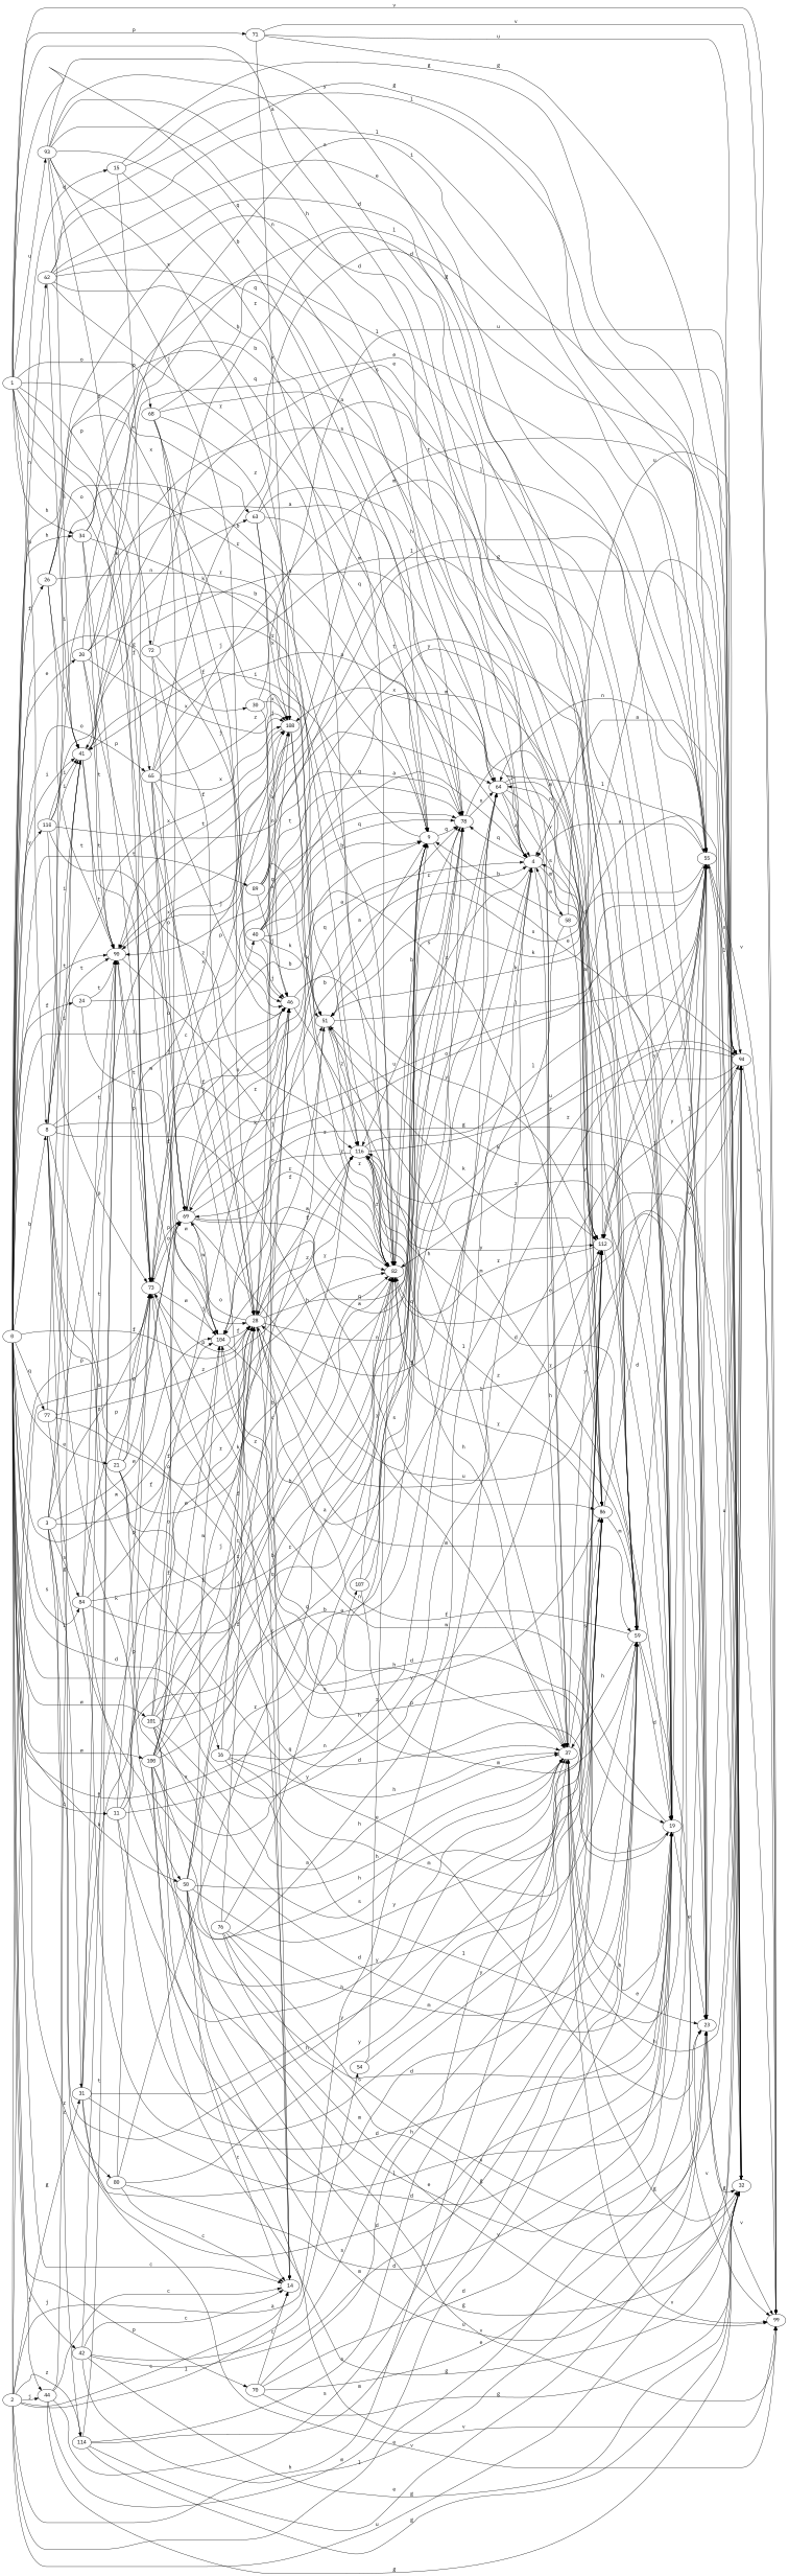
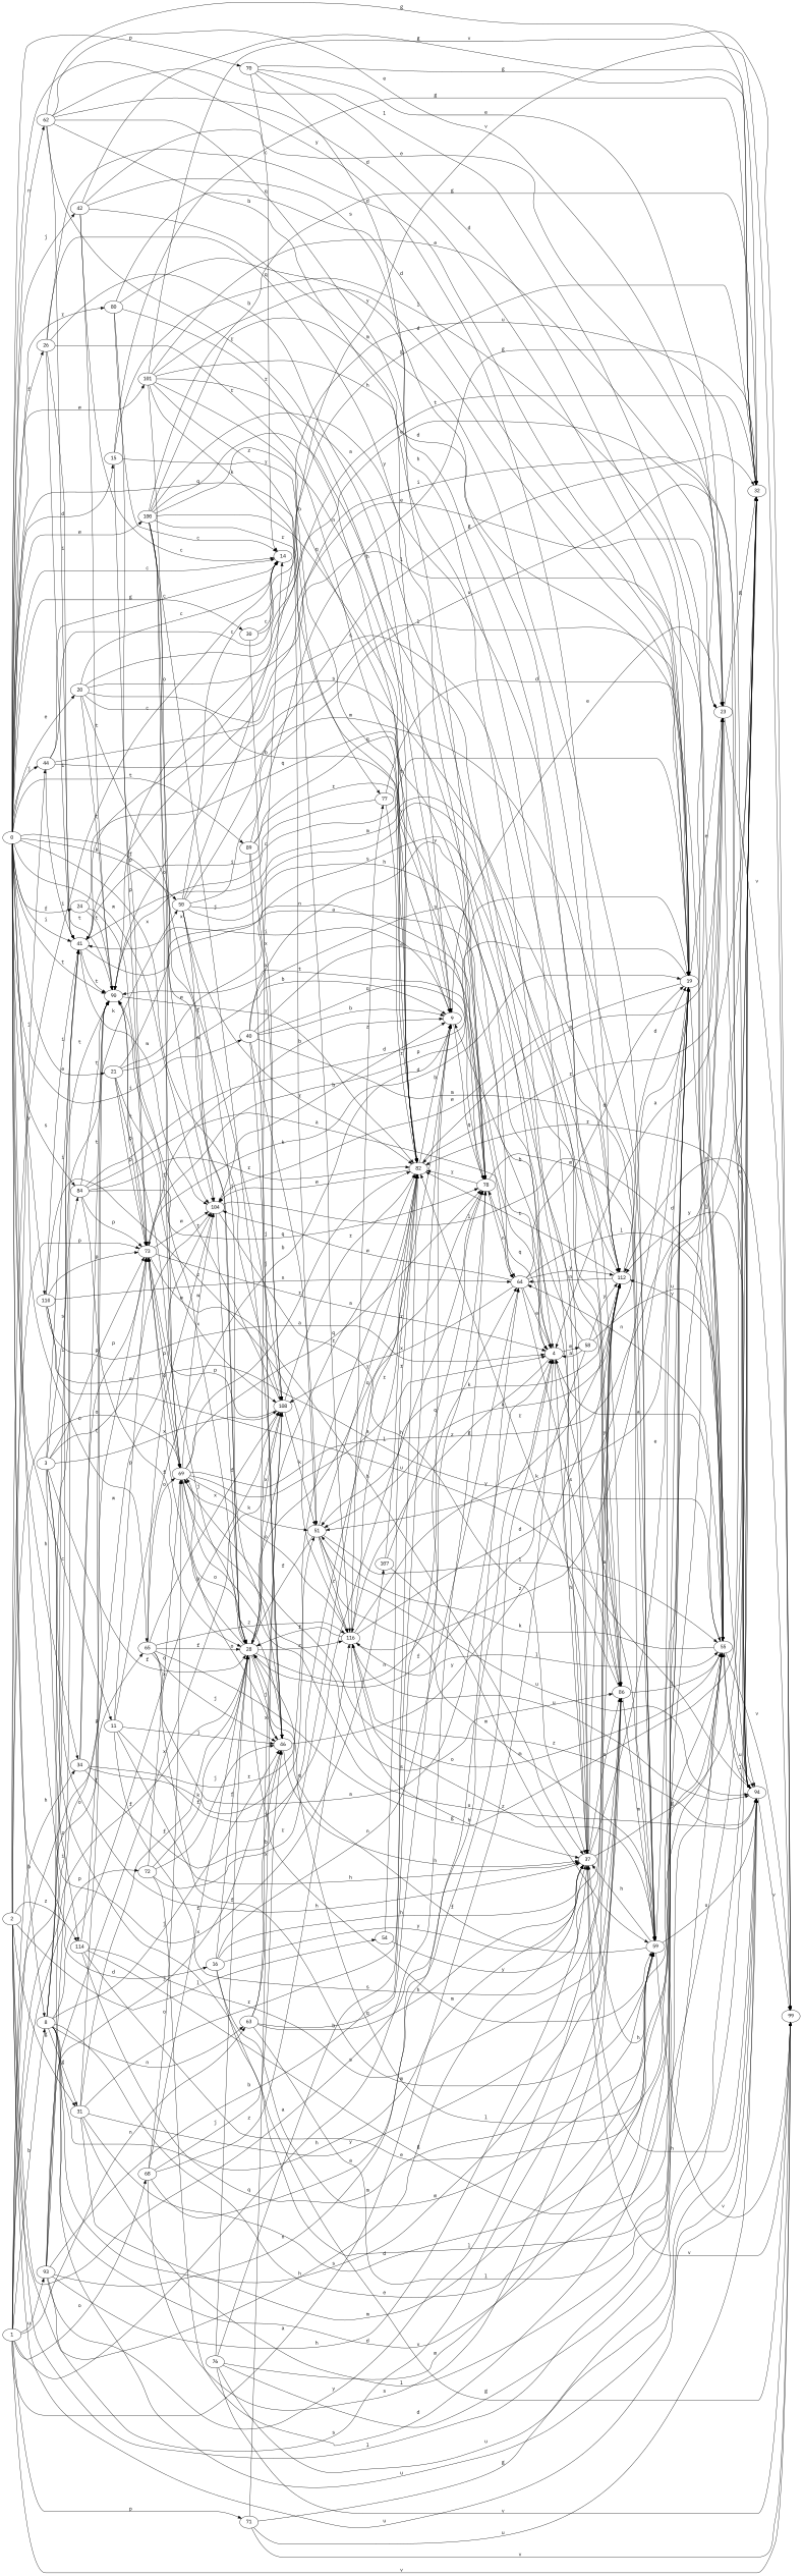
  strict digraph {
    fontname="IBM Plex Mono"
    rankdir=LR
    node [fontname="IBM Plex Mono"]
    edge [fontname="IBM Plex Mono"]
    0
    8
    11
    14
    15
    16
    20
    21
    24
    26
    28
    30
    34
    40
    41
    42
    44
    50
    62
    65
    70
    77
    80
    84
    89
    90
    100
    101
    104
    107
    108
    110
    112
    63
    31
    37
    94
    19
    23
    46
    86
    78
    73
    9
    55
    32
    82
    59
    64
    4
    69
    116
    51
    99
    76
    1
    68
    71
    72
    93
    58
    2
    54
    114
    3
    0 -> 8 [label=b]
    0 -> 11 [label=c]
    0 -> 14 [label=c]
    0 -> 15 [label=d]
    0 -> 16 [label=d]
    0 -> 20 [label=e]
    0 -> 21 [label=e]
    0 -> 24 [label=f]
    0 -> 26 [label=f]
    0 -> 28 [label=f]
    0 -> 30 [label=g]
    0 -> 34 [label=h]
    0 -> 40 [label=i]
    0 -> 41 [label=i]
    0 -> 42 [label=j]
    0 -> 44 [label=j]
    0 -> 50 [label=k]
    0 -> 62 [label=n]
    0 -> 65 [label=o]
    0 -> 70 [label=p]
    0 -> 77 [label=q]
    0 -> 80 [label=r]
    0 -> 84 [label=s]
    0 -> 89 [label=t]
    0 -> 90 [label=t]
    0 -> 100 [label=w]
    0 -> 101 [label=w]
    0 -> 104 [label=w]
    0 -> 107 [label=x]
    0 -> 108 [label=x]
    0 -> 110 [label=y]
    0 -> 112 [label=y]
    8 -> 41 [label=i]
    8 -> 50 [label=k]
    8 -> 90 [label=t]
    8 -> 108 [label=x]
    8 -> 63 [label=n]
    8 -> 31 [label=g]
    8 -> 37 [label=h]
    8 -> 94 [label=u]
    8 -> 19 [label=d]
    8 -> 23 [label=e]
    8 -> 46 [label=j]
    8 -> 86 [label=s]
    11 -> 37 [label=h]
    11 -> 46 [label=j]
    11 -> 86 [label=s]
    11 -> 78 [label=q]
    11 -> 73 [label=p]
    11 -> 9 [label=b]
    15 -> 73 [label=p]
    15 -> 55 [label=l]
    15 -> 32 [label=g]
    15 -> 82 [label=r]
    16 -> 28 [label=f]
    16 -> 112 [label=y]
    16 -> 37 [label=h]
    16 -> 55 [label=l]
    16 -> 59 [label=m]
    16 -> 64 [label=n]
    20 -> 14 [label=c]
    20 -> 90 [label=t]
    20 -> 108 [label=x]
    20 -> 23 [label=e]
    20 -> 86 [label=s]
    20 -> 9 [label=b]
    20 -> 55 [label=l]
    21 -> 108 [label=x]
    21 -> 46 [label=j]
    21 -> 86 [label=s]
    21 -> 73 [label=p]
    21 -> 9 [label=b]
    21 -> 4 [label=a]
    24 -> 28 [label=f]
    24 -> 90 [label=t]
    24 -> 78 [label=q]
    26 -> 41 [label=i]
    26 -> 90 [label=t]
    26 -> 19 [label=d]
    26 -> 78 [label=q]
    26 -> 9 [label=b]
    26 -> 82 [label=r]
    28 -> 14 [label=c]
    28 -> 108 [label=x]
    28 -> 46 [label=j]
    28 -> 78 [label=q]
    28 -> 73 [label=p]
    28 -> 55 [label=l]
    28 -> 82 [label=r]
    28 -> 59 [label=m]
    28 -> 64 [label=n]
    28 -> 69 [label=o]
    28 -> 116 [label=z]
    30 -> 14 [label=c]
    30 -> 108 [label=x]
    30 -> 94 [label=u]
    34 -> 90 [label=t]
    34 -> 73 [label=p]
    34 -> 9 [label=b]
    34 -> 82 [label=r]
    34 -> 51 [label=k]
    40 -> 112 [label=y]
    40 -> 46 [label=j]
    40 -> 86 [label=s]
    40 -> 78 [label=q]
    40 -> 9 [label=b]
    40 -> 59 [label=m]
    40 -> 4 [label=a]
    40 -> 51 [label=k]
    41 -> 90 [label=t]
    41 -> 104 [label=w]
    41 -> 23 [label=e]
    41 -> 59 [label=m]
    41 -> 64 [label=n]
    42 -> 14 [label=c]
    42 -> 90 [label=t]
    42 -> 23 [label=e]
    42 -> 86 [label=s]
    42 -> 32 [label=g]
    42 -> 59 [label=m]
    44 -> 14 [label=c]
    44 -> 41 [label=i]
    44 -> 86 [label=s]
    44 -> 32 [label=g]
    44 -> 59 [label=m]
    50 -> 14 [label=c]
    50 -> 104 [label=w]
    50 -> 112 [label=y]
    50 -> 37 [label=h]
    50 -> 94 [label=u]
    50 -> 46 [label=j]
    50 -> 32 [label=g]
    50 -> 82 [label=r]
    50 -> 99 [label=v]
    62 -> 41 [label=i]
    62 -> 19 [label=d]
    62 -> 23 [label=e]
    62 -> 78 [label=q]
    62 -> 9 [label=b]
    62 -> 55 [label=l]
    62 -> 32 [label=g]
    62 -> 82 [label=r]
    65 -> 28 [label=f]
    65 -> 104 [label=w]
    65 -> 108 [label=x]
    65 -> 46 [label=j]
    65 -> 32 [label=g]
    65 -> 59 [label=m]
    65 -> 4 [label=a]
    65 -> 69 [label=o]
    65 -> 116 [label=z]
    70 -> 14 [label=c]
    70 -> 37 [label=h]
    70 -> 19 [label=d]
    70 -> 23 [label=e]
    70 -> 32 [label=g]
    77 -> 41 [label=i]
    77 -> 19 [label=d]
    77 -> 82 [label=r]
-   77 -> 116 [label=z]
+   116 -> 77 [label=z]
    80 -> 14 [label=c]
    80 -> 112 [label=y]
    80 -> 19 [label=d]
    80 -> 73 [label=p]
    80 -> 82 [label=r]
    84 -> 28 [label=f]
    84 -> 90 [label=t]
    84 -> 19 [label=d]
    84 -> 78 [label=q]
    84 -> 73 [label=p]
    84 -> 82 [label=r]
    84 -> 4 [label=a]
    89 -> 108 [label=x]
    89 -> 46 [label=j]
    89 -> 78 [label=q]
    89 -> 32 [label=g]
    89 -> 82 [label=r]
    90 -> 73 [label=p]
    90 -> 55 [label=l]
    90 -> 82 [label=r]
    100 -> 28 [label=f]
    100 -> 104 [label=w]
    100 -> 112 [label=y]
    100 -> 37 [label=h]
    100 -> 19 [label=d]
    100 -> 46 [label=j]
    100 -> 78 [label=q]
    100 -> 32 [label=g]
    100 -> 82 [label=r]
    100 -> 64 [label=n]
    100 -> 69 [label=o]
    101 -> 37 [label=h]
    101 -> 19 [label=d]
    101 -> 23 [label=e]
    101 -> 9 [label=b]
    101 -> 4 [label=a]
    101 -> 69 [label=o]
    101 -> 116 [label=z]
    101 -> 51 [label=k]
    101 -> 99 [label=v]
    104 -> 28 [label=f]
    104 -> 37 [label=h]
    104 -> 9 [label=b]
    104 -> 55 [label=l]
    107 -> 78 [label=q]
    107 -> 82 [label=r]
    107 -> 59 [label=m]
    108 -> 90 [label=t]
    108 -> 73 [label=p]
    108 -> 82 [label=r]
    108 -> 51 [label=k]
    110 -> 41 [label=i]
+   110 -> 94 [label=u]
    110 -> 73 [label=p]
    110 -> 55 [label=l]
    110 -> 64 [label=n]
    110 -> 4 [label=a]
    110 -> 116 [label=z]
    112 -> 19 [label=d]
    112 -> 82 [label=r]
    112 -> 64 [label=n]
    112 -> 51 [label=k]
    63 -> 108 [label=x]
    63 -> 37 [label=h]
    63 -> 46 [label=j]
    63 -> 78 [label=q]
    63 -> 55 [label=l]
    31 -> 28 [label=f]
    31 -> 90 [label=t]
    31 -> 112 [label=y]
    31 -> 19 [label=d]
    31 -> 55 [label=l]
    31 -> 82 [label=r]
    31 -> 59 [label=m]
    37 -> 112 [label=y]
    37 -> 23 [label=e]
    37 -> 86 [label=s]
    37 -> 32 [label=g]
    37 -> 99 [label=v]
    94 -> 41 [label=i]
    94 -> 112 [label=y]
    94 -> 37 [label=h]
    94 -> 55 [label=l]
    94 -> 82 [label=r]
    94 -> 116 [label=z]
    94 -> 99 [label=v]
    19 -> 90 [label=t]
    19 -> 104 [label=w]
    19 -> 37 [label=h]
    19 -> 23 [label=e]
    19 -> 73 [label=p]
    19 -> 55 [label=l]
    19 -> 116 [label=z]
    19 -> 51 [label=k]
    23 -> 94 [label=u]
    23 -> 32 [label=g]
    23 -> 82 [label=r]
    23 -> 99 [label=v]
    46 -> 112 [label=y]
    46 -> 37 [label=h]
    46 -> 69 [label=o]
    86 -> 55 [label=l]
    86 -> 82 [label=r]
    86 -> 59 [label=m]
    78 -> 90 [label=t]
    78 -> 82 [label=r]
    78 -> 59 [label=m]
    78 -> 64 [label=n]
    73 -> 90 [label=t]
    73 -> 104 [label=w]
    73 -> 37 [label=h]
    73 -> 19 [label=d]
    73 -> 9 [label=b]
    73 -> 4 [label=a]
    73 -> 69 [label=o]
    9 -> 41 [label=i]
    9 -> 23 [label=e]
    9 -> 78 [label=q]
    55 -> 112 [label=y]
    55 -> 94 [label=u]
    55 -> 64 [label=n]
    55 -> 4 [label=a]
    55 -> 69 [label=o]
    55 -> 51 [label=k]
    55 -> 99 [label=v]
    32 -> 90 [label=t]
    32 -> 4 [label=a]
    32 -> 51 [label=k]
    82 -> 104 [label=w]
    82 -> 23 [label=e]
    82 -> 9 [label=b]
    59 -> 28 [label=f]
    59 -> 37 [label=h]
    59 -> 94 [label=u]
    59 -> 19 [label=d]
    59 -> 4 [label=a]
    59 -> 116 [label=z]
    59 -> 99 [label=v]
    64 -> 104 [label=w]
    64 -> 108 [label=x]
    64 -> 112 [label=y]
    64 -> 19 [label=d]
    64 -> 86 [label=s]
    64 -> 55 [label=l]
    64 -> 4 [label=a]
    4 -> 37 [label=h]
    4 -> 78 [label=q]
    4 -> 116 [label=z]
    4 -> 58 [label=m]
    69 -> 104 [label=w]
    69 -> 94 [label=u]
    69 -> 86 [label=s]
    69 -> 78 [label=q]
    69 -> 73 [label=p]
    69 -> 32 [label=g]
    69 -> 82 [label=r]
    69 -> 4 [label=a]
    69 -> 51 [label=k]
    116 -> 28 [label=f]
    116 -> 112 [label=y]
    116 -> 37 [label=h]
    116 -> 94 [label=u]
    116 -> 19 [label=d]
    116 -> 55 [label=l]
    116 -> 82 [label=r]
    116 -> 69 [label=o]
    51 -> 28 [label=f]
    51 -> 94 [label=u]
    51 -> 55 [label=l]
    51 -> 82 [label=r]
    51 -> 59 [label=m]
    51 -> 116 [label=z]
    99 -> 112 [label=y]
    76 -> 28 [label=f]
    76 -> 94 [label=u]
    76 -> 9 [label=b]
    76 -> 32 [label=g]
    76 -> 59 [label=m]
    76 -> 99 [label=v]
    1 -> 8 [label=b]
    1 -> 28 [label=f]
    1 -> 34 [label=h]
    1 -> 65 [label=o]
    1 -> 104 [label=w]
    1 -> 63 [label=n]
    1 -> 78 [label=q]
    1 -> 4 [label=a]
    1 -> 99 [label=v]
    1 -> 68 [label=o]
    1 -> 71 [label=p]
    1 -> 72 [label=p]
    1 -> 93 [label=u]
    68 -> 28 [label=f]
    68 -> 46 [label=j]
    68 -> 86 [label=s]
    68 -> 4 [label=a]
    68 -> 69 [label=o]
    68 -> 116 [label=z]
    71 -> 108 [label=x]
    71 -> 94 [label=u]
    71 -> 32 [label=g]
    71 -> 99 [label=v]
    72 -> 28 [label=f]
    72 -> 19 [label=d]
    72 -> 46 [label=j]
    72 -> 82 [label=r]
    72 -> 69 [label=o]
    93 -> 41 [label=i]
    93 -> 108 [label=x]
    93 -> 112 [label=y]
    93 -> 37 [label=h]
    93 -> 46 [label=j]
    93 -> 86 [label=s]
    93 -> 73 [label=p]
    93 -> 9 [label=b]
    93 -> 64 [label=n]
    58 -> 28 [label=f]
    58 -> 112 [label=y]
    58 -> 94 [label=u]
    58 -> 9 [label=b]
    58 -> 4 [label=a]
    2 -> 14 [label=c]
    2 -> 44 [label=j]
    2 -> 31 [label=g]
    2 -> 37 [label=h]
    2 -> 94 [label=u]
    2 -> 73 [label=p]
    2 -> 55 [label=l]
    2 -> 4 [label=a]
    2 -> 69 [label=o]
    2 -> 54 [label=l]
    2 -> 114 [label=z]
    54 -> 112 [label=y]
    54 -> 82 [label=r]
    114 -> 90 [label=t]
    114 -> 23 [label=e]
    114 -> 86 [label=s]
    114 -> 32 [label=g]
    114 -> 59 [label=m]
    3 -> 28 [label=f]
    3 -> 41 [label=i]
    3 -> 84 [label=s]
    3 -> 104 [label=w]
    3 -> 108 [label=x]
    3 -> 37 [label=h]
    3 -> 73 [label=p]
    3 -> 99 [label=v]
    3 -> 114 [label=z]
  }
